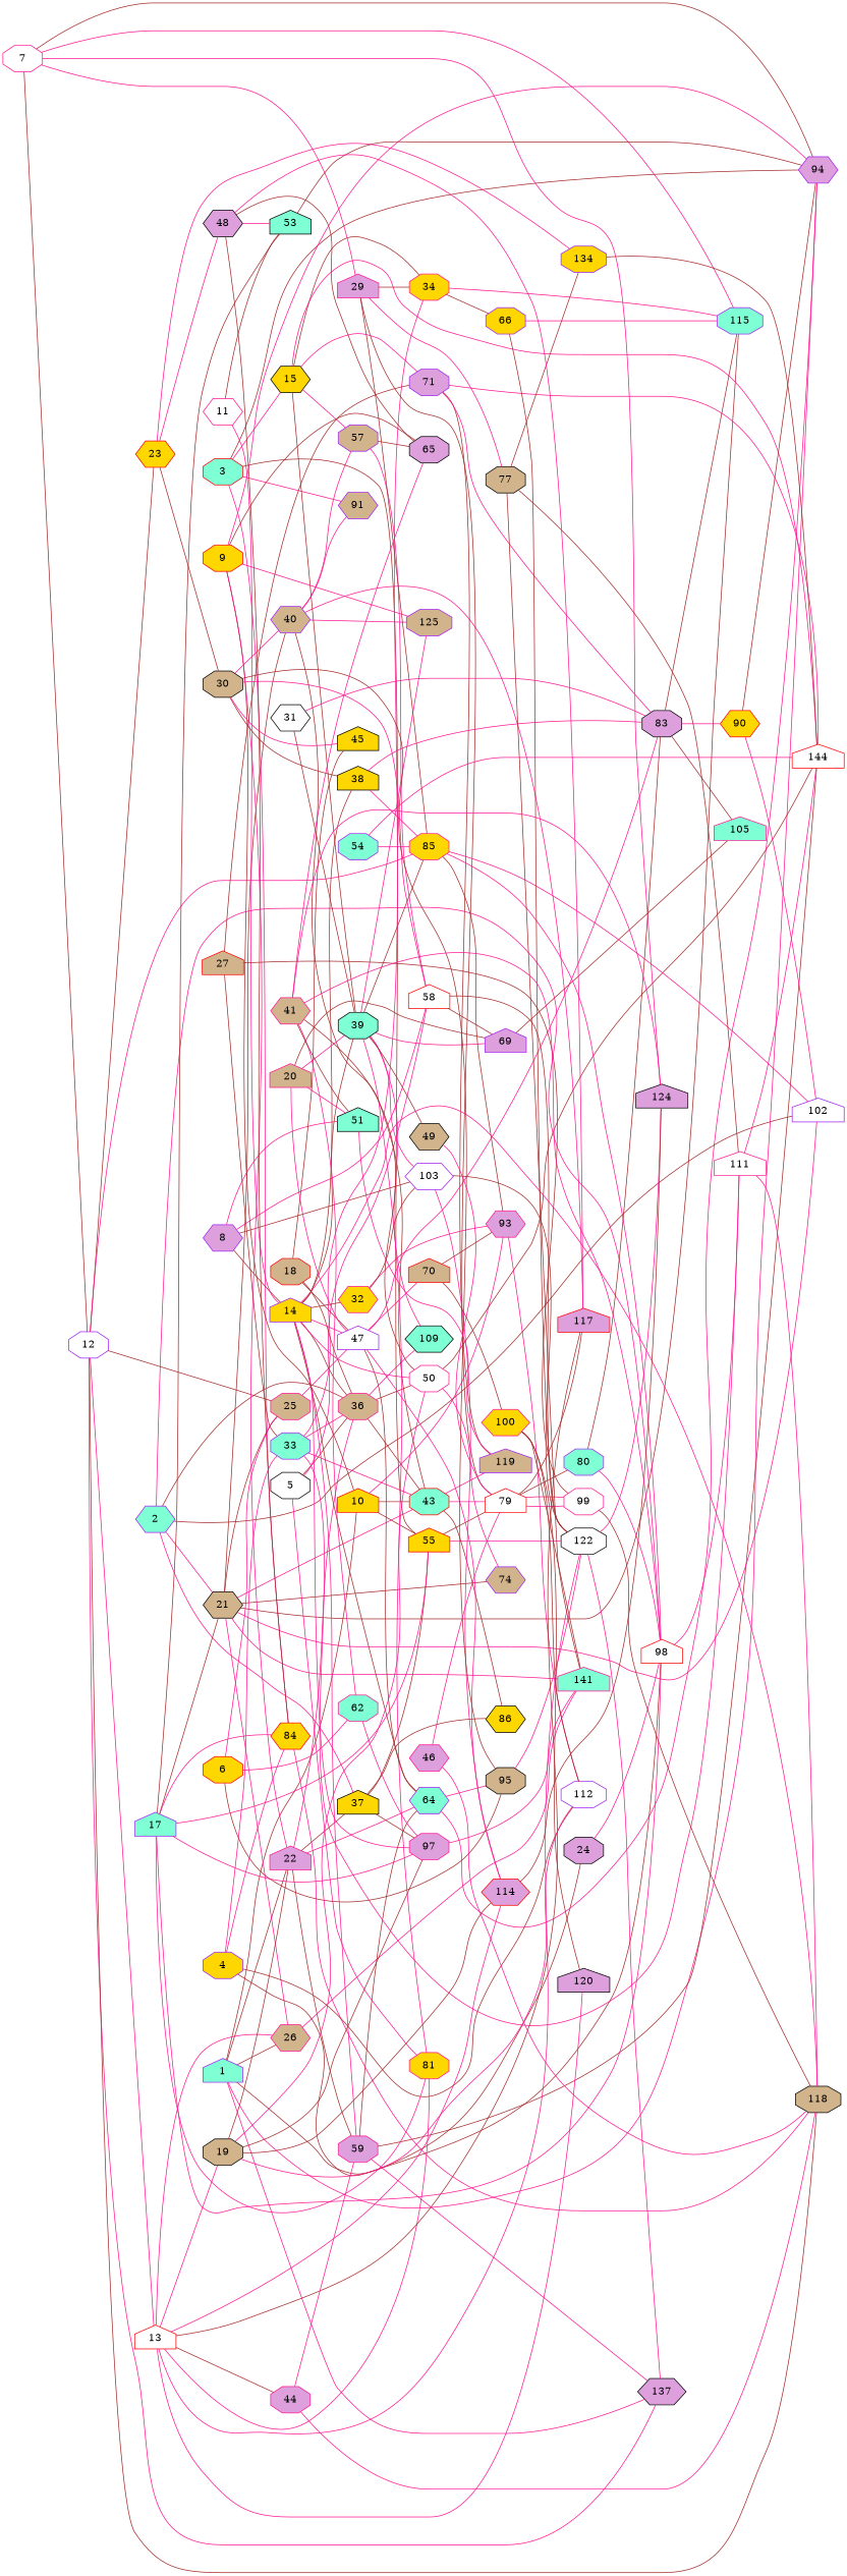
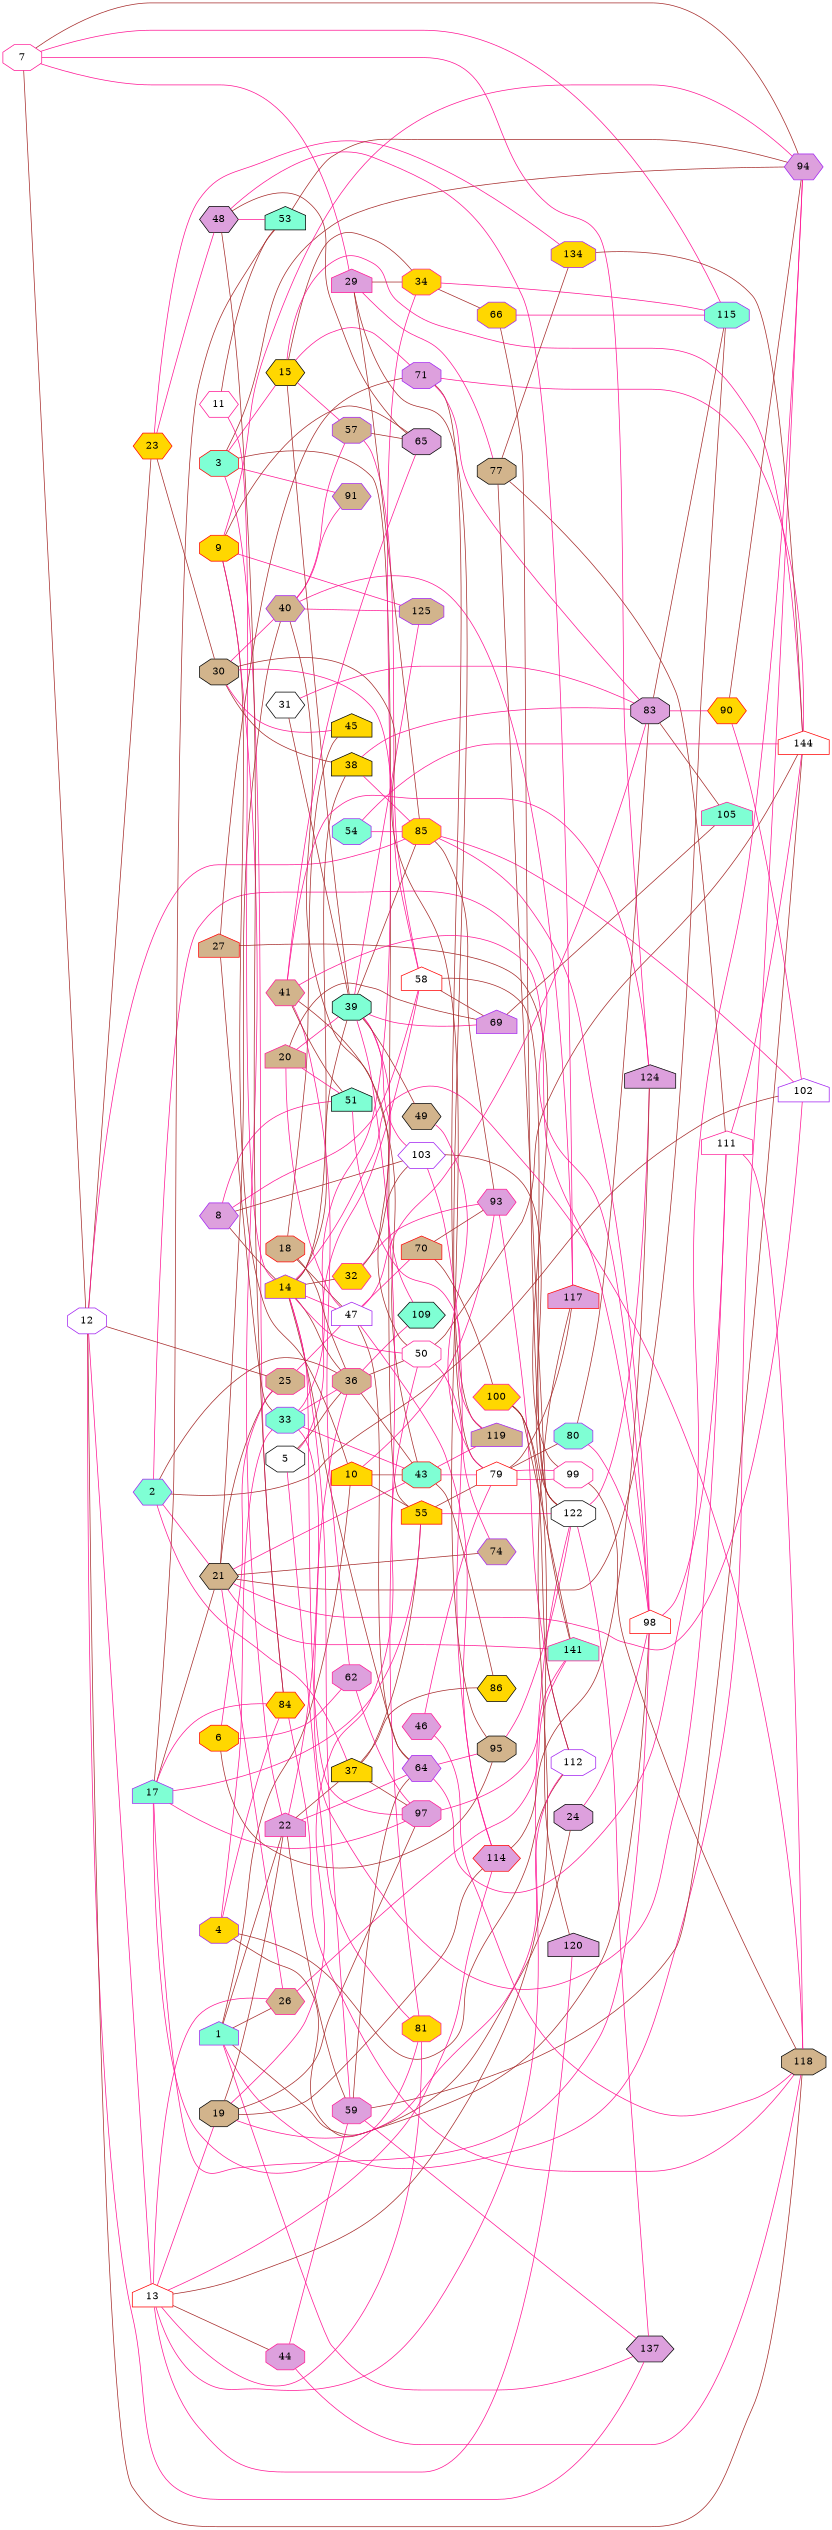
  graph {
    rankdir=LR
    node [color=purple fillcolor=plum shape=octagon style=filled]
    edge [color=deeppink]
    1 [fillcolor=aquamarine shape=house super="+87"]
    10 [color=red fillcolor=gold shape=house super="+131"]
    22 [color=deeppink shape=house super="+56"]
    24 [color=black]
    26 [color=deeppink fillcolor=tan shape=hexagon]
    94 [shape=hexagon super="+104"]
    137 [color=black shape=hexagon]
    55 [color=red fillcolor=gold shape=house super="+138"]
    43 [color=red fillcolor=aquamarine super="+127"]
    93 [color=deeppink shape=hexagon super="+123"]
    36 [color=deeppink fillcolor=tan super="+140"]
    37 [color=black fillcolor=gold shape=house super="+92"]
    59 [color=deeppink super="+82"]
-   64 [fillcolor=aquamarine shape=hexagon super="+132"]
+   64 [shape=hexagon super="+132"]
    98 [color=red fillcolor=white shape=house super="+136"]
    141 [color=deeppink fillcolor=aquamarine shape=house]
    21 [color=black fillcolor=tan shape=hexagon super="+52"]
    102 [fillcolor=white shape=house]
    25 [color=deeppink fillcolor=tan]
    115 [fillcolor=aquamarine]
    40 [fillcolor=tan shape=hexagon super="+133"]
    74 [fillcolor=tan shape=hexagon]
    2 [fillcolor=aquamarine shape=hexagon]
    50 [color=deeppink fillcolor=white super="+88"]
    109 [color=black fillcolor=aquamarine shape=hexagon]
    97 [color=deeppink super="+121"]
    86 [color=black fillcolor=gold shape=hexagon]
    111 [color=deeppink fillcolor=white shape=house super="+139"]
    3 [color=red fillcolor=aquamarine super="+76"]
    15 [color=black fillcolor=gold shape=hexagon super="+106"]
    84 [color=red fillcolor=gold shape=hexagon]
    91 [fillcolor=tan shape=hexagon]
    39 [color=black fillcolor=aquamarine super="+61"]
    34 [color=deeppink fillcolor=gold super="+110"]
    57 [fillcolor=tan]
    71 [super="+96"]
    144 [color=red fillcolor=white shape=house]
    122 [color=black fillcolor=white super="+129"]
    79 [color=red fillcolor=white shape=house super="+101"]
    118 [color=black fillcolor=tan super="+128"]
    4 [fillcolor=gold super="+16"]
    33 [fillcolor=aquamarine]
    112 [fillcolor=white]
    5 [color=black fillcolor=white]
    58 [color=red fillcolor=white shape=house super="+73"]
    81 [color=deeppink fillcolor=gold super="+143"]
    69 [shape=house]
    6 [color=red fillcolor=gold]
-   62 [color=deeppink fillcolor=aquamarine]
+   62 [color=deeppink]
    95 [color=black fillcolor=tan]
    47 [fillcolor=white shape=house super="+142"]
    7 [color=deeppink fillcolor=white super="+89"]
    12 [fillcolor=white super="+63"]
    29 [color=deeppink shape=house super="+130"]
    124 [color=black shape=house]
    13 [color=red fillcolor=white shape=house super="+78"]
    23 [color=red fillcolor=gold shape=hexagon]
    85 [color=deeppink fillcolor=gold super="+107"]
    77 [color=black fillcolor=tan super="+108"]
    8 [shape=hexagon super="+72"]
    14 [fillcolor=gold shape=house super="+28"]
    51 [color=black fillcolor=aquamarine shape=house super="+60"]
    103 [fillcolor=white shape=hexagon super="+135"]
    32 [color=deeppink fillcolor=gold shape=hexagon]
    38 [color=black fillcolor=gold shape=house super="+67"]
    119 [fillcolor=tan shape=house]
    114 [color=red shape=hexagon]
    9 [color=red fillcolor=gold super="+113"]
    65 [color=black]
    125 [fillcolor=tan]
    11 [color=deeppink fillcolor=white shape=hexagon]
    53 [color=black fillcolor=aquamarine shape=house]
    19 [color=black fillcolor=tan super="+116"]
    44 [color=deeppink super="+68"]
    117 [color=red shape=house]
    120 [color=black shape=house]
    30 [color=black fillcolor=tan super="+42"]
    48 [color=black shape=hexagon super="+75"]
    134 [fillcolor=gold]
    83 [color=black super="+126"]
    49 [color=black fillcolor=tan shape=hexagon]
    70 [color=red fillcolor=tan shape=house]
    66 [fillcolor=gold]
    17 [fillcolor=aquamarine shape=house super="+35"]
    18 [color=red fillcolor=tan]
    45 [color=black fillcolor=gold shape=house]
    20 [color=deeppink fillcolor=tan shape=house]
    105 [color=deeppink fillcolor=aquamarine shape=house]
    27 [color=red fillcolor=tan shape=house]
    99 [color=deeppink fillcolor=white]
    80 [fillcolor=aquamarine]
    31 [color=black fillcolor=white shape=hexagon]
    90 [color=red fillcolor=gold shape=hexagon]
    41 [color=deeppink fillcolor=tan shape=hexagon]
    46 [color=deeppink shape=hexagon]
    100 [color=deeppink fillcolor=gold shape=hexagon]
    54 [fillcolor=aquamarine]
    1 -- 10 [color=brown]
    1 -- 22 [color=brown]
    1 -- 24 [color=brown]
    1 -- 26 [color=brown]
    1 -- 94
    1 -- 137
    10 -- 55 [color=brown]
    10 -- 43 [color=brown]
    10 -- 93
    22 -- 36
    22 -- 37 [color=brown]
    22 -- 59 [color=brown]
    22 -- 64
    24 -- 98
    26 -- 141
    55 -- 122
    55 -- 79 [color=brown]
    43 -- 86 [color=brown]
    43 -- 79
    43 -- 119
    93 -- 112
    36 -- 43 [color=brown]
    36 -- 50 [color=brown]
    36 -- 109
    37 -- 55 [color=brown]
    37 -- 97 [color=brown]
    37 -- 86 [color=brown]
    59 -- 137
    59 -- 64 [color=brown]
    59 -- 144 [color=brown]
    64 -- 94
    64 -- 95
    98 -- 111
    21 -- 26
    21 -- 43
    21 -- 141
    21 -- 102
    21 -- 25 [color=brown]
    21 -- 115 [color=brown]
    21 -- 40 [color=brown]
    21 -- 74 [color=brown]
    25 -- 47
    40 -- 43 [color=brown weight=2]
    40 -- 91
    40 -- 57
    40 -- 125
    40 -- 117
    2 -- 36 [color=brown]
    2 -- 37
    2 -- 98
    2 -- 21
    2 -- 102 [color=brown]
    50 -- 74
    50 -- 144 [color=brown]
    97 -- 141
    111 -- 144
    111 -- 118 [weight=2]
    3 -- 94 [color=brown]
    3 -- 55 [color=brown]
    3 -- 15
    3 -- 84
    3 -- 91
    15 -- 39 [color=brown]
    15 -- 34 [color=brown]
    15 -- 57
    15 -- 71
    15 -- 144
    84 -- 118
    39 -- 109
    39 -- 81
    39 -- 69
    39 -- 85 [color=brown]
    39 -- 103 [weight=2]
    39 -- 125
    39 -- 49 [color=brown]
    34 -- 115
    34 -- 66 [color=brown]
    57 -- 58
    57 -- 65 [color=brown]
    71 -- 144
    71 -- 119 [color=brown]
    71 -- 83
    122 -- 137
    122 -- 124
    79 -- 117 [color=brown]
    79 -- 99
    79 -- 99
    79 -- 80 [color=brown]
    4 -- 98 [color=brown]
    4 -- 84
    4 -- 33
    4 -- 112 [color=brown]
    33 -- 43
    33 -- 36
    33 -- 111
    33 -- 34
    5 -- 36 [color=brown]
    5 -- 58
    5 -- 81
    58 -- 122 [color=brown]
    58 -- 69 [color=brown]
    69 -- 105 [color=brown]
    6 -- 25
    6 -- 62
    6 -- 95 [color=brown]
    62 -- 97
    95 -- 122
    47 -- 64 [color=brown]
    47 -- 114
    47 -- 83
    47 -- 70
    7 -- 94 [color=brown]
    7 -- 115
    7 -- 12 [color=brown]
    7 -- 29
    7 -- 124
    12 -- 137
    12 -- 25 [color=brown]
    12 -- 118 [color=brown]
    12 -- 13
    12 -- 23 [color=brown]
    12 -- 85
    29 -- 34 [color=brown]
    29 -- 79 [color=brown]
    29 -- 85 [color=brown]
    29 -- 77
    13 -- 26
    13 -- 122
    13 -- 81
    13 -- 114
    13 -- 19
    13 -- 44 [color=brown]
    13 -- 117 [color=brown]
    13 -- 120
    23 -- 30 [color=brown]
    23 -- 48
    23 -- 134
    85 -- 93 [color=brown]
    85 -- 98
    85 -- 102
    77 -- 141 [color=brown]
    77 -- 111 [color=brown]
    77 -- 134 [color=brown]
    8 -- 58
    8 -- 14 [color=brown]
    8 -- 51
    8 -- 103 [color=brown weight=2]
    14 -- 36 [color=brown]
    14 -- 59
    14 -- 64 [color=brown]
    14 -- 50
    14 -- 97
    14 -- 39 [color=brown]
    14 -- 118
    14 -- 47
    14 -- 32 [color=brown]
    14 -- 38 [color=brown]
    51 -- 119
    103 -- 122 [color=brown]
    103 -- 114
    32 -- 93
    32 -- 103 [color=brown]
    38 -- 85
    38 -- 83
    114 -- 124 [color=brown]
    9 -- 10 [color=brown]
    9 -- 22
    9 -- 94
    9 -- 65 [color=brown]
    9 -- 125
    11 -- 14
    11 -- 53 [color=brown]
    53 -- 94 [color=brown]
    19 -- 22 [color=brown]
    19 -- 50
    19 -- 97 [color=brown]
    19 -- 112
    19 -- 114 [color=brown]
    44 -- 59
    44 -- 118
    30 -- 40
    30 -- 58
    30 -- 95 [color=brown]
    30 -- 38 [color=brown weight=2]
    30 -- 45
    48 -- 84 [color=brown]
    48 -- 65 [color=brown]
    48 -- 53
    48 -- 117
    134 -- 144 [color=brown]
    83 -- 115 [color=brown]
    83 -- 105 [color=brown]
    83 -- 90
    49 -- 79
    70 -- 93 [color=brown]
    70 -- 100 [color=brown]
    66 -- 115
    66 -- 122 [color=brown]
    17 -- 55
    17 -- 98
    17 -- 21 [color=brown]
    17 -- 97
    17 -- 84
    17 -- 81
    17 -- 53 [color=brown]
    18 -- 36 [color=brown]
    18 -- 47 [color=brown]
    18 -- 45 [color=brown]
    20 -- 39
    20 -- 69 [color=brown]
    20 -- 47
    20 -- 51
    27 -- 71 [color=brown]
    27 -- 33 [color=brown]
    27 -- 99 [color=brown]
    99 -- 118 [color=brown]
    80 -- 98
    80 -- 83 [color=brown]
    31 -- 39 [color=brown]
    31 -- 83
    90 -- 94 [color=brown]
    90 -- 102
    41 -- 98
    41 -- 50 [color=brown]
    41 -- 62
    41 -- 124
    41 -- 51 [color=brown]
    41 -- 65
    46 -- 79
    46 -- 118
    100 -- 141 [color=brown]
    100 -- 112 [color=brown]
    100 -- 120 [color=brown]
    54 -- 144
    54 -- 85
  }
